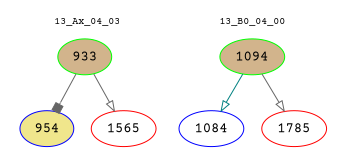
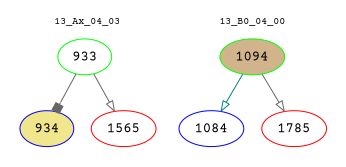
  digraph {
    fontname="Courier Prime"
    node [color=green fillcolor=white fontname="Courier Prime" style=filled]
    edge [arrowhead=onormal color=gray40 fontname="Courier Prime"]
-   n1 [fillcolor=tan label=933]
-   n2 [color=blue fillcolor=khaki label=954]
+   n1 [label=933]
+   n2 [color=blue fillcolor=khaki label=934]
    n3 [color=red label=1565]
    n4 [fillcolor=tan label=1094]
    n5 [color=blue label=1084]
    n6 [color=red label=1785]
    subgraph cluster_1 {
      color=white
      fontsize=10
      label="13_Ax_04_03"
      n1
      n2
      n3
    }
    subgraph cluster_2 {
      color=white
      fontsize=10
      label="13_B0_04_00"
      n4
      n5
      n6
    }
    n1 -> n2 [arrowhead=box]
    n1 -> n3
    n4 -> n5 [color=teal]
    n4 -> n6
  }
